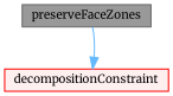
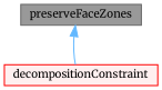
  digraph {
    fontname=Merriweather
    node [fontname=Merriweather fontsize=10 shape=box style=filled]
    n1 [color=gray40 fillcolor=grey60 fontcolor=black height=0.2 label=preserveFaceZones width=0.4]
    n2 [color=red fillcolor="#FFF0F0" height=0.2 label=decompositionConstraint width=0.4]
-   n2 -> n1 [color=steelblue1 dir=back fontname=Merriweather fontsize=10 labelfontname=Helvetica labelfontsize=10 style=solid]
+   n1 -> n2 [color=steelblue1 dir=back fontname=Merriweather fontsize=10 labelfontname=Helvetica labelfontsize=10 style=solid]
  }
